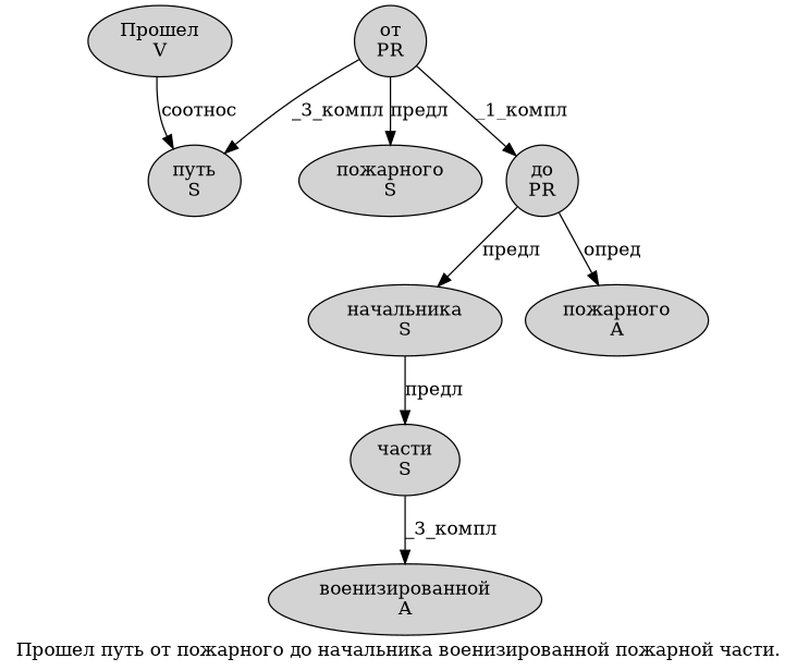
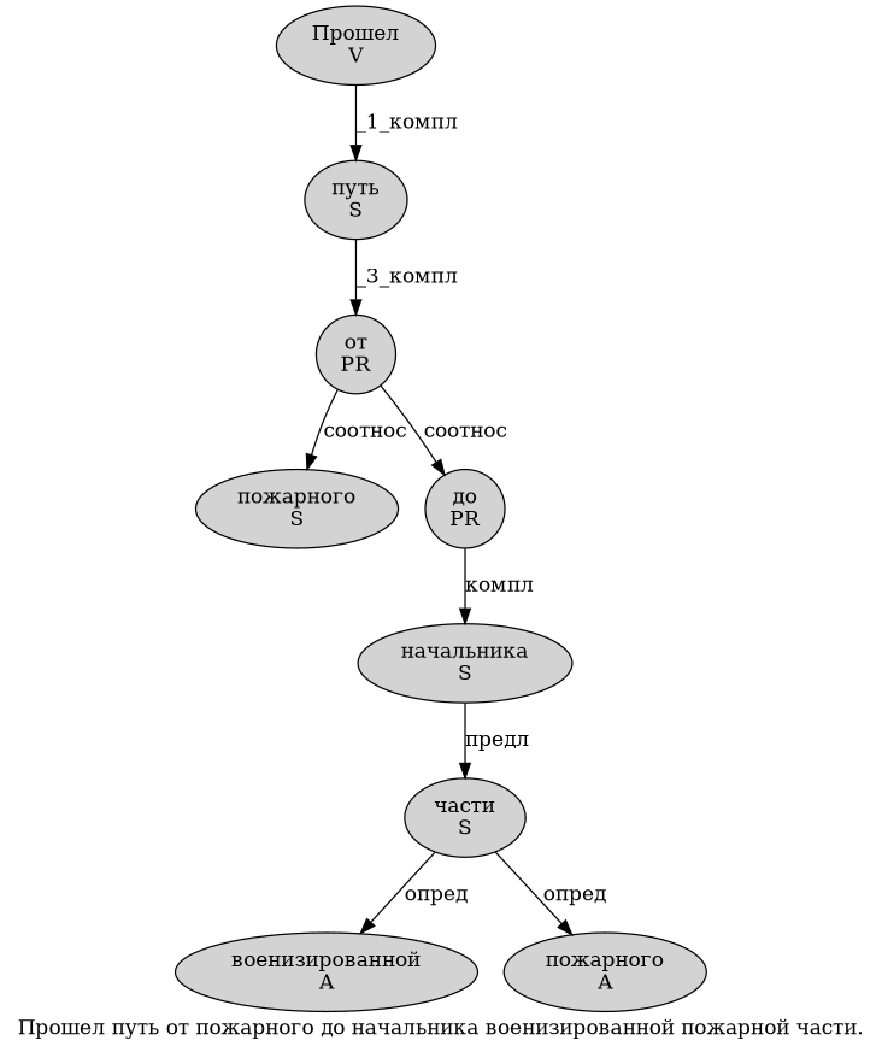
  digraph {
    label="Прошел путь от пожарного до начальника военизированной пожарной части."
    node [fillcolor=lightgray penwidth=1 shape=ellipse style=filled]
    n1 [label="Прошел\nV"]
    n2 [label="путь\nS"]
    n3 [label="от\nPR"]
    n4 [label="пожарного\nS"]
    n5 [label="до\nPR"]
    n6 [label="начальника\nS"]
    n7 [label="части\nS"]
    n8 [label="военизированной\nA"]
    n9 [label="пожарного\nA"]
-   n1 -> n2 [label="соотнос"]
-   n3 -> n2 [label="_3_компл"]
-   n3 -> n4 [label="предл"]
-   n3 -> n5 [label="_1_компл"]
-   n5 -> n6 [label="предл"]
+   n1 -> n2 [label="_1_компл"]
+   n2 -> n3 [label="_3_компл"]
+   n3 -> n4 [label="соотнос"]
+   n3 -> n5 [label="соотнос"]
+   n5 -> n6 [label="компл"]
    n6 -> n7 [label="предл"]
-   n7 -> n8 [label="_3_компл"]
-   n5 -> n9 [label="опред"]
+   n7 -> n8 [label="опред"]
+   n7 -> n9 [label="опред"]
  }
